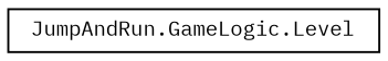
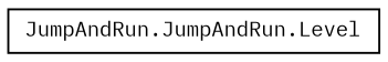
  digraph {
    rankdir=LR
    fontname="IBM Plex Mono"
-   n1 [color=black fillcolor=white fontname="IBM Plex Mono" fontsize=10 height=0.2 label="JumpAndRun.GameLogic.Level" shape=record style=filled width=0.4]
+   n1 [color=black fillcolor=white fontname="IBM Plex Mono" fontsize=10 height=0.2 label="JumpAndRun.JumpAndRun.Level" shape=record style=filled width=0.4]
  }
